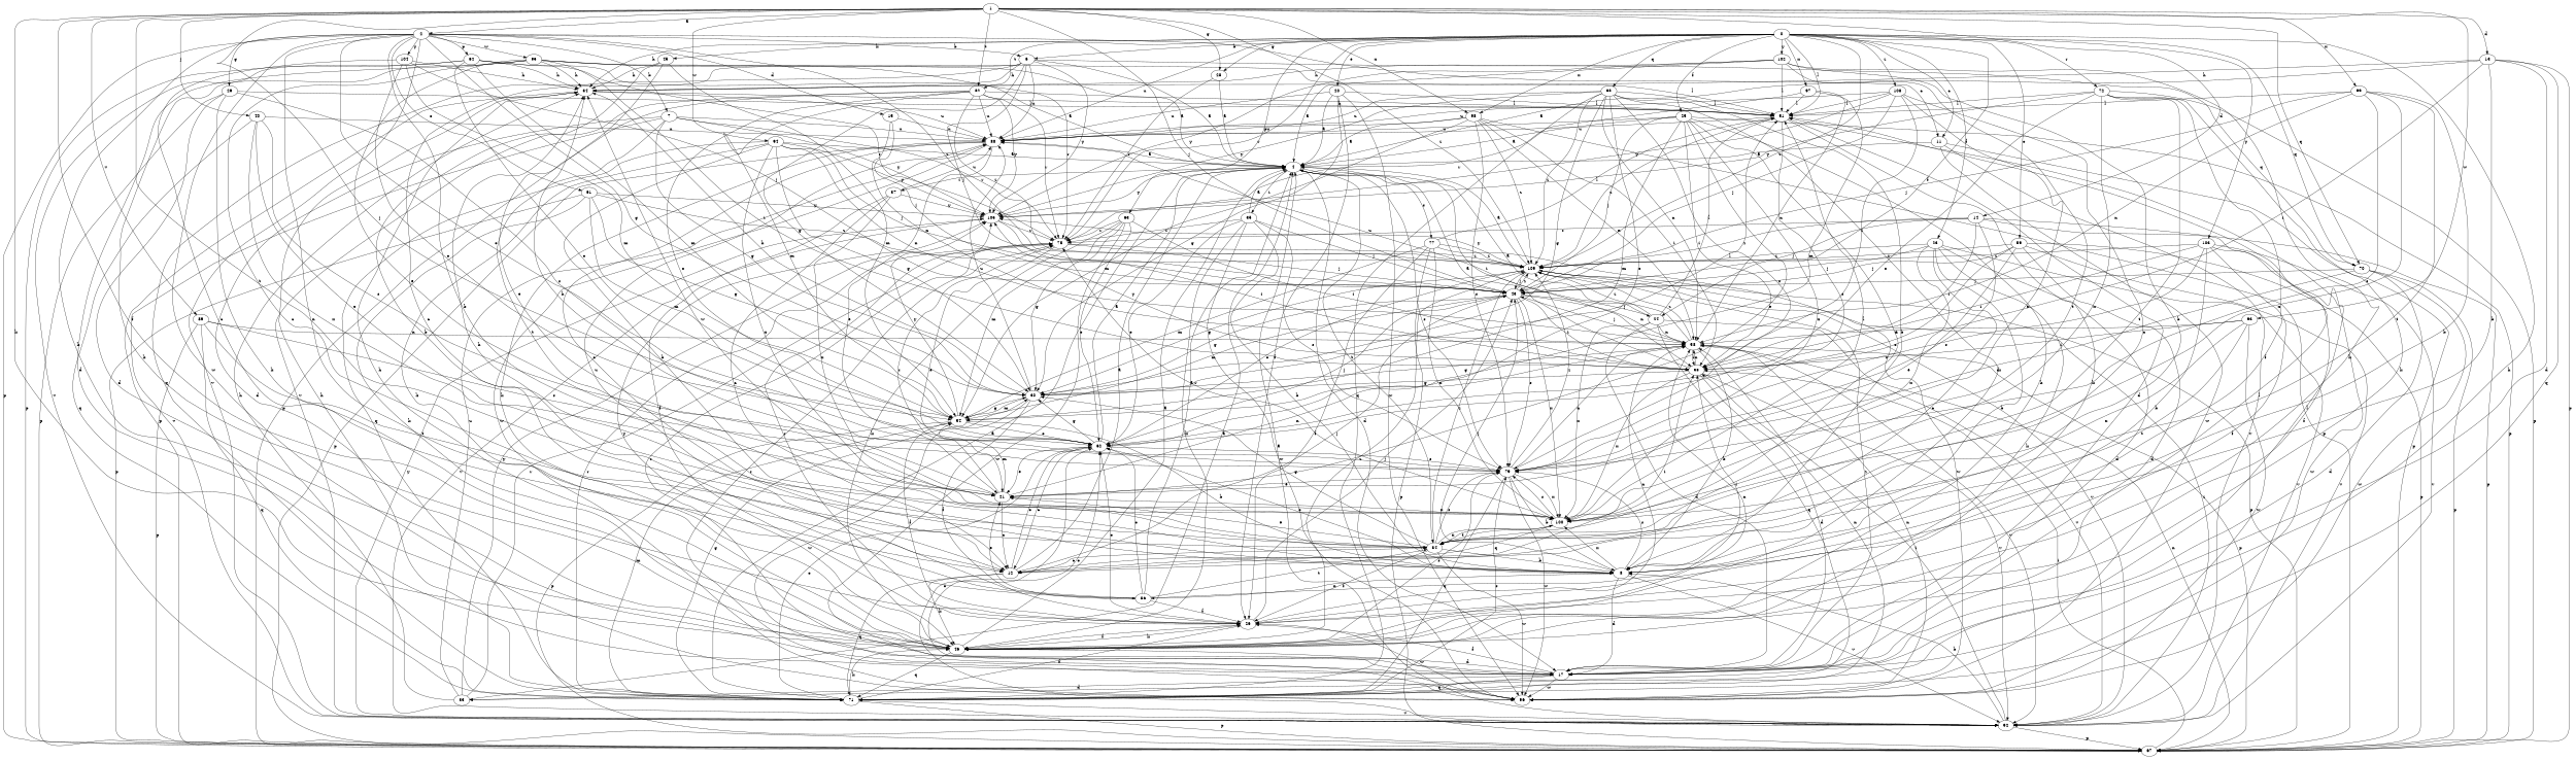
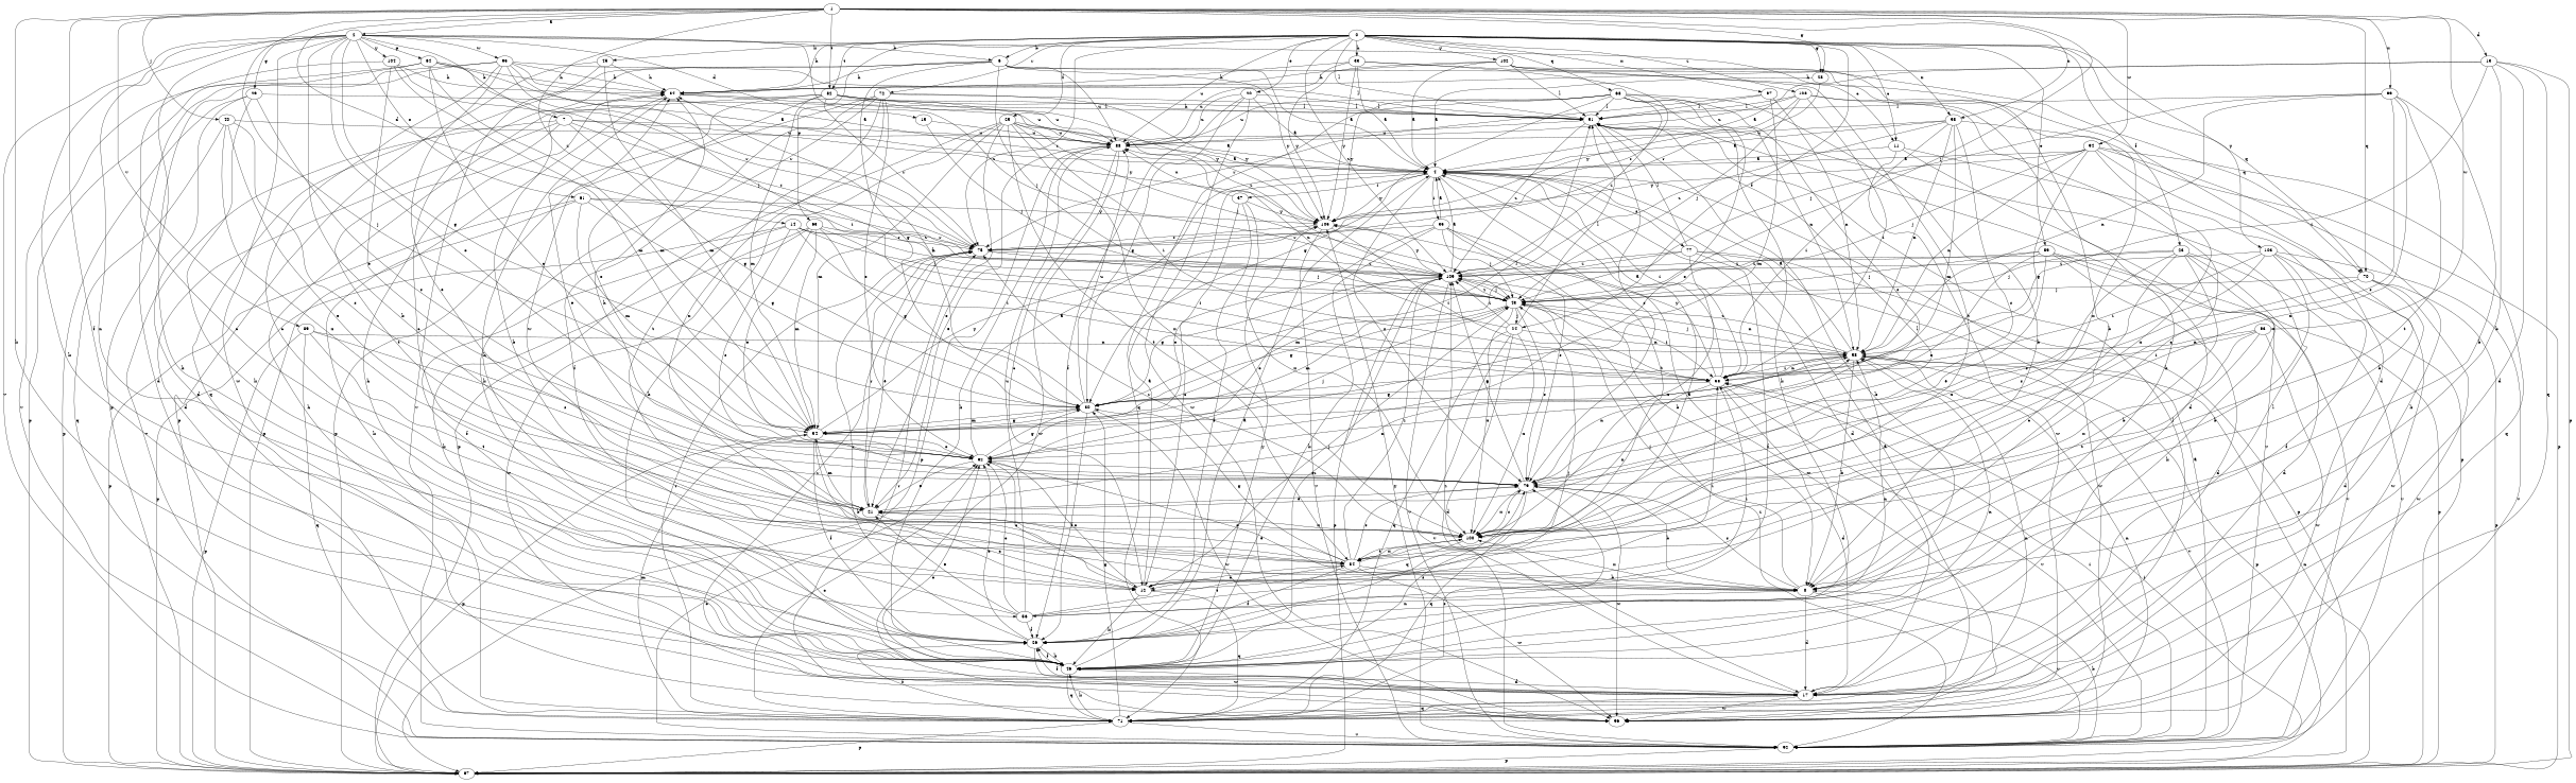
  strict digraph {
    0
    6
    11
    20
    23
    24
    25
    28
    33
    34
    45
    51
    59
    63
    68
    70
    72
    75
    82
    88
    97
    98
    102
    103
    108
    109
    43
    30
    4
    105
    12
    71
    67
    92
    96
    26
    46
    8
    17
    100
    58
    54
    84
    38
    21
    79
    62
    1
    2
    13
    14
    40
    89
    93
    94
    99
    7
    15
    29
    56
    61
    64
    95
    104
    35
    37
    77
    0 -> 6 [label=b]
    0 -> 11 [label=c]
    0 -> 20 [label=e]
    0 -> 23 [label=f]
    0 -> 24 [label=f]
    0 -> 25 [label=f]
    0 -> 28 [label=g]
    0 -> 33 [label=h]
    0 -> 34 [label=h]
    0 -> 45 [label=k]
    0 -> 51 [label=l]
    0 -> 59 [label=o]
    0 -> 63 [label=p]
    0 -> 68 [label=q]
    0 -> 70 [label=q]
    0 -> 72 [label=r]
    0 -> 75 [label=r]
    0 -> 82 [label=t]
    0 -> 88 [label=u]
    0 -> 97 [label=x]
    0 -> 98 [label=x]
    0 -> 102 [label=y]
    0 -> 103 [label=y]
    0 -> 108 [label=z]
    0 -> 109 [label=z]
    6 -> 34 [label=h]
    6 -> 70 [label=q]
    6 -> 88 [label=u]
    6 -> 43 [label=j]
    6 -> 30 [label=g]
    6 -> 4 [label=a]
    6 -> 105 [label=y]
    6 -> 12 [label=c]
    6 -> 71 [label=q]
    11 -> 4 [label=a]
    11 -> 67 [label=p]
    11 -> 92 [label=v]
    11 -> 96 [label=w]
    20 -> 51 [label=l]
    20 -> 88 [label=u]
    20 -> 30 [label=g]
    20 -> 4 [label=a]
    20 -> 96 [label=w]
    20 -> 26 [label=f]
    23 -> 109 [label=z]
    23 -> 43 [label=j]
    23 -> 12 [label=c]
    23 -> 92 [label=v]
    23 -> 46 [label=k]
    23 -> 8 [label=b]
    23 -> 17 [label=d]
    23 -> 100 [label=x]
    24 -> 51 [label=l]
    24 -> 88 [label=u]
    24 -> 109 [label=z]
    24 -> 71 [label=q]
    24 -> 92 [label=v]
    24 -> 17 [label=d]
    24 -> 100 [label=x]
    24 -> 58 [label=n]
    25 -> 88 [label=u]
    25 -> 43 [label=j]
    25 -> 4 [label=a]
    25 -> 67 [label=p]
    25 -> 46 [label=k]
    25 -> 100 [label=x]
    25 -> 54 [label=m]
    25 -> 84 [label=t]
    25 -> 38 [label=i]
    25 -> 21 [label=e]
    28 -> 75 [label=r]
    28 -> 4 [label=a]
    33 -> 34 [label=h]
    33 -> 75 [label=r]
    33 -> 88 [label=u]
    33 -> 4 [label=a]
    33 -> 105 [label=y]
-   17 -> 33 [label=d]
+   33 -> 17 [label=d]
    34 -> 51 [label=h]
    34 -> 88 [label=u]
    34 -> 67 [label=p]
    45 -> 34 [label=h]
    45 -> 67 [label=p]
    45 -> 92 [label=v]
    45 -> 54 [label=m]
    51 -> 88 [label=u]
    51 -> 109 [label=z]
    51 -> 46 [label=k]
    51 -> 17 [label=d]
    51 -> 79 [label=s]
    59 -> 109 [label=z]
    59 -> 43 [label=j]
    59 -> 67 [label=p]
    59 -> 92 [label=v]
    59 -> 17 [label=d]
    59 -> 21 [label=e]
    59 -> 62 [label=o]
    63 -> 75 [label=r]
    63 -> 30 [label=g]
    63 -> 96 [label=w]
    63 -> 46 [label=k]
    63 -> 54 [label=m]
    63 -> 38 [label=i]
    63 -> 62 [label=o]
    68 -> 51 [label=l]
    68 -> 88 [label=u]
    68 -> 109 [label=z]
    68 -> 30 [label=g]
    68 -> 105 [label=y]
    68 -> 71 [label=q]
    68 -> 46 [label=k]
    68 -> 8 [label=b]
    68 -> 58 [label=n]
    68 -> 79 [label=s]
    68 -> 62 [label=o]
    70 -> 43 [label=j]
    70 -> 67 [label=p]
    70 -> 96 [label=w]
    70 -> 17 [label=d]
    70 -> 79 [label=s]
    72 -> 51 [label=l]
    72 -> 105 [label=y]
    72 -> 67 [label=p]
    72 -> 26 [label=f]
    72 -> 46 [label=k]
    72 -> 100 [label=x]
    72 -> 84 [label=t]
    72 -> 62 [label=o]
    75 -> 109 [label=z]
    75 -> 43 [label=j]
    75 -> 21 [label=e]
    82 -> 51 [label=l]
    82 -> 75 [label=r]
    82 -> 88 [label=u]
    82 -> 109 [label=z]
    82 -> 105 [label=y]
    82 -> 8 [label=b]
    82 -> 54 [label=m]
    82 -> 21 [label=e]
    82 -> 62 [label=o]
    88 -> 4 [label=a]
    88 -> 12 [label=c]
    88 -> 67 [label=p]
    88 -> 96 [label=w]
    88 -> 46 [label=k]
    88 -> 21 [label=e]
    97 -> 51 [label=l]
    97 -> 75 [label=r]
    97 -> 58 [label=n]
    97 -> 54 [label=m]
    98 -> 88 [label=u]
    98 -> 109 [label=z]
    98 -> 4 [label=a]
    98 -> 67 [label=p]
    98 -> 58 [label=n]
    98 -> 54 [label=m]
    98 -> 38 [label=i]
    98 -> 79 [label=s]
    102 -> 34 [label=h]
    102 -> 51 [label=l]
    102 -> 4 [label=a]
    102 -> 105 [label=y]
    102 -> 46 [label=k]
    102 -> 8 [label=b]
    102 -> 84 [label=t]
    103 -> 109 [label=z]
    103 -> 92 [label=v]
    103 -> 96 [label=w]
    103 -> 26 [label=f]
    103 -> 8 [label=b]
    103 -> 38 [label=i]
    103 -> 79 [label=s]
    108 -> 51 [label=l]
    108 -> 88 [label=u]
    108 -> 43 [label=j]
    108 -> 105 [label=y]
    108 -> 12 [label=c]
    108 -> 100 [label=x]
    108 -> 38 [label=i]
    109 -> 43 [label=j]
    109 -> 30 [label=g]
    109 -> 4 [label=a]
    109 -> 105 [label=y]
    109 -> 67 [label=p]
    109 -> 92 [label=v]
    109 -> 62 [label=o]
    43 -> 24 [label=j]
    43 -> 109 [label=z]
    43 -> 30 [label=g]
    43 -> 100 [label=x]
    43 -> 58 [label=n]
    43 -> 54 [label=m]
    43 -> 38 [label=i]
    43 -> 79 [label=s]
    30 -> 34 [label=h]
    30 -> 51 [label=l]
    30 -> 88 [label=u]
    30 -> 96 [label=w]
    30 -> 26 [label=f]
    30 -> 54 [label=m]
    4 -> 105 [label=y]
    4 -> 17 [label=d]
    4 -> 84 [label=t]
    4 -> 38 [label=i]
    4 -> 79 [label=s]
    4 -> 35 [label=i]
    4 -> 37 [label=i]
    4 -> 77 [label=s]
    105 -> 75 [label=r]
    105 -> 92 [label=v]
    105 -> 38 [label=i]
    12 -> 43 [label=j]
    12 -> 4 [label=a]
    12 -> 71 [label=q]
    12 -> 46 [label=k]
    12 -> 38 [label=i]
    12 -> 62 [label=o]
    71 -> 34 [label=h]
    71 -> 51 [label=l]
    71 -> 75 [label=r]
    71 -> 30 [label=g]
    71 -> 4 [label=a]
    71 -> 67 [label=p]
    71 -> 92 [label=v]
    71 -> 26 [label=f]
    71 -> 46 [label=k]
    71 -> 58 [label=n]
    71 -> 54 [label=m]
    71 -> 79 [label=s]
    71 -> 62 [label=o]
    67 -> 58 [label=n]
    67 -> 38 [label=i]
    92 -> 109 [label=z]
    92 -> 4 [label=a]
    92 -> 105 [label=y]
    92 -> 67 [label=p]
    92 -> 8 [label=b]
    92 -> 38 [label=i]
    92 -> 62 [label=o]
    96 -> 75 [label=r]
    96 -> 58 [label=n]
    26 -> 75 [label=r]
    26 -> 43 [label=j]
    26 -> 96 [label=w]
    26 -> 46 [label=k]
    26 -> 58 [label=n]
    26 -> 62 [label=o]
    46 -> 34 [label=h]
    46 -> 109 [label=z]
    46 -> 4 [label=a]
    46 -> 105 [label=y]
    46 -> 71 [label=q]
    46 -> 26 [label=f]
    46 -> 17 [label=d]
    46 -> 58 [label=n]
    46 -> 79 [label=s]
    8 -> 43 [label=j]
    8 -> 92 [label=v]
    8 -> 17 [label=d]
    8 -> 100 [label=x]
    8 -> 79 [label=s]
    8 -> 62 [label=o]
    8 -> 56 [label=n]
    17 -> 51 [label=l]
    17 -> 75 [label=r]
    17 -> 109 [label=z]
    17 -> 71 [label=q]
    17 -> 96 [label=w]
    17 -> 26 [label=f]
    17 -> 62 [label=o]
    100 -> 51 [label=l]
    100 -> 75 [label=r]
    100 -> 12 [label=q]
    100 -> 84 [label=t]
    100 -> 79 [label=s]
    58 -> 109 [label=z]
    58 -> 43 [label=j]
    58 -> 30 [label=g]
    58 -> 4 [label=a]
    58 -> 67 [label=p]
    58 -> 92 [label=v]
    58 -> 8 [label=b]
    58 -> 38 [label=i]
    54 -> 30 [label=g]
    54 -> 105 [label=y]
    54 -> 67 [label=p]
    54 -> 26 [label=f]
    54 -> 8 [label=b]
    54 -> 62 [label=o]
    84 -> 34 [label=w]
    84 -> 109 [label=z]
    84 -> 30 [label=g]
    84 -> 12 [label=c]
    84 -> 96 [label=w]
    84 -> 26 [label=f]
    84 -> 8 [label=b]
    84 -> 100 [label=x]
    84 -> 21 [label=e]
    84 -> 79 [label=s]
    38 -> 30 [label=g]
    38 -> 4 [label=a]
    38 -> 105 [label=y]
    38 -> 92 [label=v]
    38 -> 17 [label=d]
    38 -> 100 [label=x]
    38 -> 58 [label=n]
    21 -> 34 [label=h]
    21 -> 75 [label=r]
    21 -> 12 [label=c]
    21 -> 100 [label=x]
    21 -> 58 [label=n]
    21 -> 54 [label=m]
    79 -> 109 [label=z]
    79 -> 71 [label=q]
    79 -> 96 [label=w]
    79 -> 8 [label=b]
    79 -> 100 [label=x]
    79 -> 58 [label=n]
    79 -> 21 [label=e]
    62 -> 43 [label=j]
    62 -> 30 [label=g]
    62 -> 4 [label=a]
    62 -> 12 [label=c]
    62 -> 21 [label=e]
    62 -> 79 [label=s]
    1 -> 28 [label=g]
    1 -> 70 [label=q]
    1 -> 82 [label=t]
    1 -> 98 [label=x]
    1 -> 109 [label=z]
    1 -> 43 [label=j]
    1 -> 26 [label=f]
    1 -> 46 [label=k]
    1 -> 54 [label=j]
-   1 -> 84 [label=t]
    1 -> 2 [label=a]
    1 -> 13 [label=d]
    1 -> 14 [label=d]
    1 -> 40 [label=j]
    1 -> 89 [label=v]
    1 -> 93 [label=w]
    1 -> 94 [label=w]
    1 -> 99 [label=x]
    2 -> 6 [label=b]
    2 -> 11 [label=c]
    2 -> 109 [label=z]
    2 -> 30 [label=g]
    2 -> 67 [label=p]
    2 -> 92 [label=v]
    2 -> 96 [label=w]
    2 -> 46 [label=k]
    2 -> 8 [label=b]
    2 -> 62 [label=o]
    2 -> 7 [label=b]
    2 -> 15 [label=d]
    2 -> 29 [label=g]
    2 -> 56 [label=n]
    2 -> 61 [label=o]
    2 -> 64 [label=p]
    2 -> 95 [label=w]
    2 -> 104 [label=y]
    13 -> 34 [label=h]
    13 -> 4 [label=a]
    13 -> 71 [label=q]
    13 -> 67 [label=p]
    13 -> 8 [label=b]
    13 -> 17 [label=d]
    13 -> 38 [label=i]
    14 -> 75 [label=r]
    14 -> 109 [label=z]
    14 -> 43 [label=j]
    14 -> 67 [label=p]
    14 -> 26 [label=f]
    14 -> 38 [label=i]
    14 -> 79 [label=s]
    40 -> 88 [label=u]
    40 -> 71 [label=q]
    40 -> 100 [label=x]
    40 -> 21 [label=e]
    40 -> 79 [label=s]
    89 -> 71 [label=q]
    89 -> 67 [label=p]
    89 -> 58 [label=n]
    89 -> 84 [label=t]
    89 -> 79 [label=s]
    93 -> 96 [label=w]
    93 -> 100 [label=x]
    93 -> 58 [label=n]
    93 -> 84 [label=t]
    93 -> 38 [label=i]
    94 -> 43 [label=j]
    94 -> 30 [label=g]
    94 -> 4 [label=a]
    94 -> 105 [label=y]
    94 -> 71 [label=q]
    94 -> 46 [label=k]
    94 -> 8 [label=b]
    94 -> 100 [label=x]
    94 -> 58 [label=n]
    99 -> 51 [label=l]
    99 -> 43 [label=j]
    99 -> 8 [label=b]
    99 -> 100 [label=x]
    99 -> 58 [label=n]
    99 -> 84 [label=t]
    99 -> 79 [label=s]
    7 -> 75 [label=r]
    7 -> 88 [label=u]
    7 -> 30 [label=g]
    7 -> 105 [label=y]
    7 -> 92 [label=v]
    7 -> 17 [label=d]
    7 -> 84 [label=t]
    15 -> 88 [label=u]
    15 -> 43 [label=j]
-   15 -> 58 [label=n]
    29 -> 51 [label=l]
    29 -> 67 [label=p]
    29 -> 46 [label=k]
    29 -> 17 [label=d]
    29 -> 79 [label=s]
    56 -> 34 [label=h]
    56 -> 88 [label=u]
    56 -> 4 [label=a]
    56 -> 26 [label=f]
    56 -> 84 [label=t]
    56 -> 38 [label=i]
    56 -> 21 [label=e]
    56 -> 62 [label=o]
    61 -> 109 [label=z]
    61 -> 30 [label=g]
    61 -> 105 [label=y]
    61 -> 67 [label=p]
    61 -> 46 [label=k]
    61 -> 54 [label=m]
    64 -> 34 [label=h]
    64 -> 75 [label=r]
    64 -> 4 [label=a]
    64 -> 67 [label=p]
    64 -> 92 [label=v]
    64 -> 54 [label=m]
    64 -> 62 [label=o]
    95 -> 34 [label=h]
    95 -> 51 [label=l]
    95 -> 75 [label=r]
    95 -> 4 [label=a]
    95 -> 12 [label=c]
    95 -> 46 [label=k]
    95 -> 17 [label=d]
    95 -> 38 [label=i]
    95 -> 21 [label=e]
    104 -> 34 [label=h]
    104 -> 43 [label=j]
    104 -> 12 [label=c]
    104 -> 54 [label=m]
    104 -> 62 [label=o]
    35 -> 75 [label=r]
    35 -> 43 [label=j]
    35 -> 4 [label=a]
    35 -> 96 [label=w]
    35 -> 46 [label=k]
    35 -> 8 [label=b]
    35 -> 79 [label=s]
    35 -> 62 [label=o]
    37 -> 88 [label=u]
    37 -> 105 [label=y]
    37 -> 12 [label=c]
    37 -> 26 [label=f]
    37 -> 100 [label=x]
    77 -> 51 [label=l]
    77 -> 109 [label=z]
    77 -> 67 [label=p]
    77 -> 96 [label=w]
    77 -> 26 [label=f]
    77 -> 100 [label=x]
    77 -> 54 [label=m]
  }
